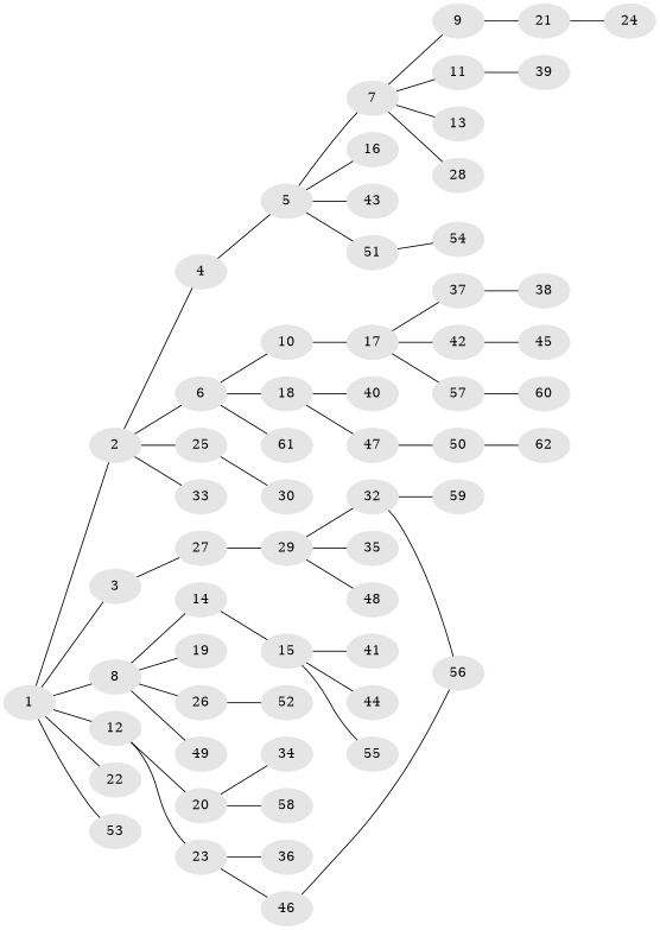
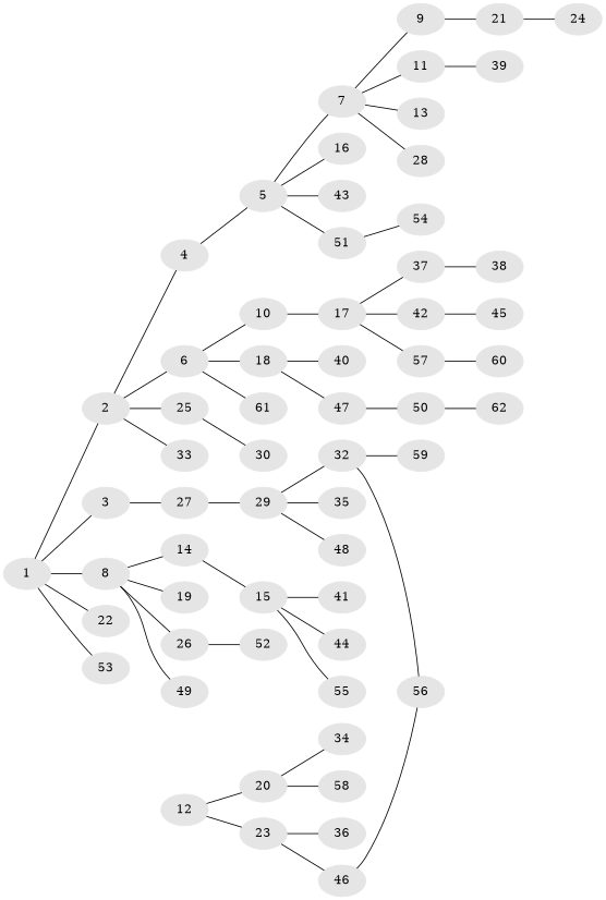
  graph {
    rankdir=LR
    node [color=gray90 style=filled]
    1
    2
    3
    8
    12
    22
    53
    4
    6
    25
    33
    27
    14
    19
    26
    49
    20
    23
    5
    10
    18
    61
    30
    29
    7
    16
    43
    51
    17
    37
    42
    57
    9
    11
    13
    28
    54
    40
    47
    21
    39
    15
    52
    24
    34
    58
    36
    46
    41
    44
    55
    38
    45
    60
    50
    56
    32
    35
    48
    59
    62
    1 -- 2
    1 -- 3
    1 -- 8
-   1 -- 12
    1 -- 22
    1 -- 53
    2 -- 4
    2 -- 6
    2 -- 25
    2 -- 33
    3 -- 27
    8 -- 14
    8 -- 19
    8 -- 26
    8 -- 49
    12 -- 20
    12 -- 23
    4 -- 5
    6 -- 10
    6 -- 18
    6 -- 61
    25 -- 30
    27 -- 29
    14 -- 15
    26 -- 52
    20 -- 34
    20 -- 58
    23 -- 36
    23 -- 46
    5 -- 7
    5 -- 16
    5 -- 43
    5 -- 51
    10 -- 17
    18 -- 40
    18 -- 47
    29 -- 32
    29 -- 35
    29 -- 48
    7 -- 9
    7 -- 11
    7 -- 13
    7 -- 28
    51 -- 54
    17 -- 37
    17 -- 42
    17 -- 57
    37 -- 38
    42 -- 45
    57 -- 60
    9 -- 21
    11 -- 39
    47 -- 50
    21 -- 24
    15 -- 41
    15 -- 44
    15 -- 55
    46 -- 56
    50 -- 62
    32 -- 56
    32 -- 59
  }
